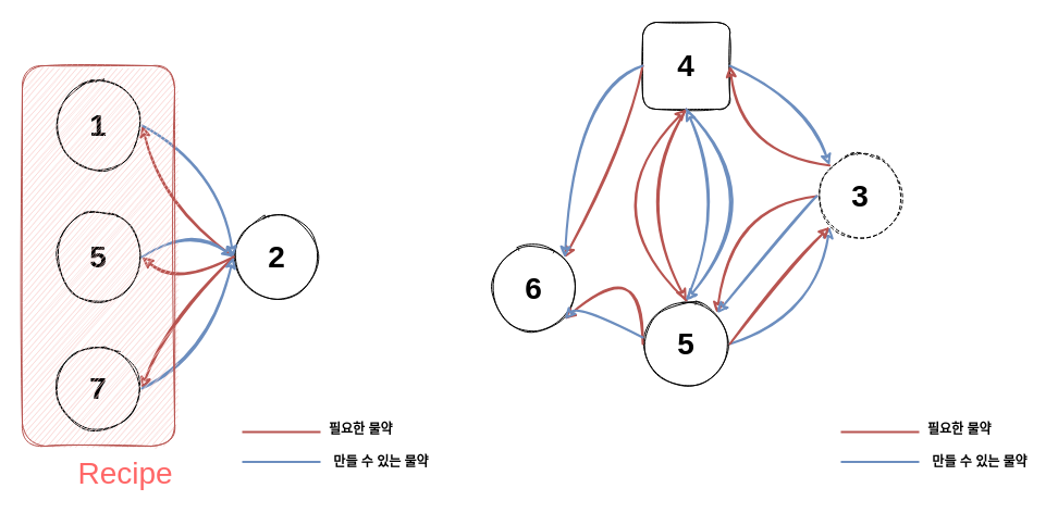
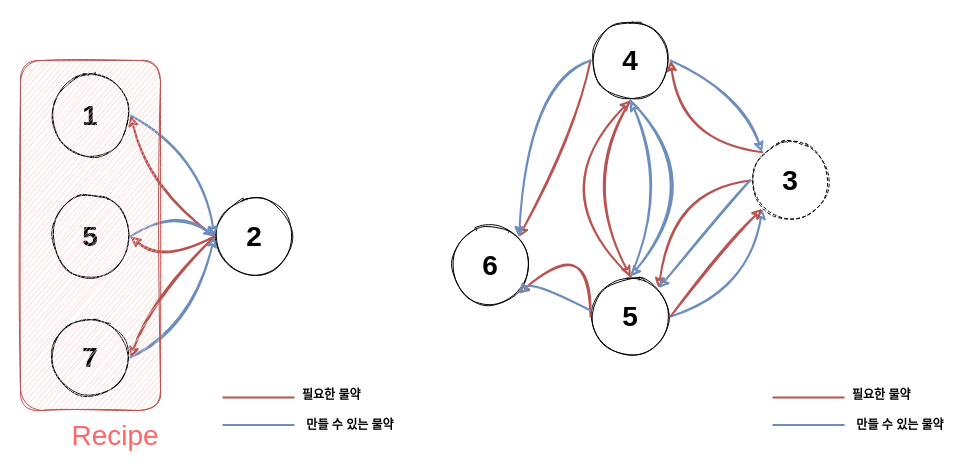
  <mxCell id="0" />
  <mxCell id="1" parent="0" />
  <mxCell id="2" value="1" style="ellipse;whiteSpace=wrap;html=1;aspect=fixed;fontSize=28;fontStyle=1;fillColor=default;sketch=1;" parent="1" vertex="1"><mxGeometry x="50" y="75" width="80" height="80" as="geometry" /></mxCell>
  <mxCell id="3" value="5" style="ellipse;whiteSpace=wrap;html=1;aspect=fixed;fontSize=28;fontStyle=1;fillColor=default;sketch=1;" parent="1" vertex="1"><mxGeometry x="50" y="196" width="80" height="80" as="geometry" /></mxCell>
  <mxCell id="4" value="7" style="ellipse;whiteSpace=wrap;html=1;aspect=fixed;fontSize=28;fontStyle=1;fillColor=default;sketch=1;" parent="1" vertex="1"><mxGeometry x="50" y="317" width="80" height="80" as="geometry" /></mxCell>
  <mxCell id="5" value="2" style="ellipse;whiteSpace=wrap;html=1;aspect=fixed;fontSize=28;fontStyle=1;fillColor=default;sketch=1;" parent="1" vertex="1"><mxGeometry x="214" y="196" width="80" height="80" as="geometry" /></mxCell>
  <mxCell id="6" value="" style="endArrow=classic;html=1;fontSize=28;exitX=0;exitY=0.5;exitDx=0;exitDy=0;entryX=1;entryY=0.5;entryDx=0;entryDy=0;strokeWidth=2;fillColor=#f8cecc;strokeColor=#b85450;sketch=1;curved=1;" parent="1" source="5" target="2" edge="1"><mxGeometry width="50" height="50" relative="1" as="geometry"><mxPoint x="374" y="246" as="sourcePoint" /><mxPoint x="424" y="196" as="targetPoint" /><Array as="points"><mxPoint x="150" y="190" /></Array></mxGeometry></mxCell>
  <mxCell id="7" value="" style="endArrow=classic;html=1;fontSize=28;entryX=1;entryY=0.5;entryDx=0;entryDy=0;strokeWidth=2;fillColor=#f8cecc;strokeColor=#b85450;curved=1;sketch=1;" parent="1" target="3" edge="1"><mxGeometry width="50" height="50" relative="1" as="geometry"><mxPoint x="214" y="236" as="sourcePoint" /><mxPoint x="254.004" y="-13.996" as="targetPoint" /><Array as="points"><mxPoint x="164" y="264" /></Array></mxGeometry></mxCell>
  <mxCell id="8" value="" style="endArrow=classic;html=1;fontSize=28;strokeWidth=2;fillColor=#f8cecc;strokeColor=#b85450;exitX=0;exitY=0.5;exitDx=0;exitDy=0;sketch=1;entryX=1;entryY=0.5;entryDx=0;entryDy=0;curved=1;" parent="1" source="5" target="4" edge="1"><mxGeometry width="50" height="50" relative="1" as="geometry"><mxPoint x="238" y="436" as="sourcePoint" /><mxPoint x="180" y="370" as="targetPoint" /><Array as="points"><mxPoint x="150" y="300" /></Array></mxGeometry></mxCell>
  <mxCell id="9" value="" style="endArrow=classic;html=1;fontSize=28;strokeWidth=2;fillColor=#dae8fc;strokeColor=#6c8ebf;exitX=1;exitY=0.5;exitDx=0;exitDy=0;entryX=0;entryY=0.5;entryDx=0;entryDy=0;sketch=1;curved=1;" parent="1" source="2" target="5" edge="1"><mxGeometry width="50" height="50" relative="1" as="geometry"><mxPoint x="374" y="246" as="sourcePoint" /><mxPoint x="424" y="196" as="targetPoint" /><Array as="points"><mxPoint x="200" y="150" /></Array></mxGeometry></mxCell>
  <mxCell id="10" value="" style="endArrow=classic;html=1;fontSize=28;strokeWidth=2;fillColor=#dae8fc;strokeColor=#6c8ebf;exitX=1;exitY=0.5;exitDx=0;exitDy=0;curved=1;sketch=1;" parent="1" source="3" edge="1"><mxGeometry width="50" height="50" relative="1" as="geometry"><mxPoint x="140" y="100" as="sourcePoint" /><mxPoint x="214" y="236" as="targetPoint" /><Array as="points"><mxPoint x="174" y="206" /></Array></mxGeometry></mxCell>
  <mxCell id="11" value="" style="endArrow=classic;html=1;fontSize=28;strokeWidth=2;fillColor=#dae8fc;strokeColor=#6c8ebf;exitX=1;exitY=0.5;exitDx=0;exitDy=0;entryX=0;entryY=0.5;entryDx=0;entryDy=0;sketch=1;curved=1;" parent="1" source="4" target="5" edge="1"><mxGeometry width="50" height="50" relative="1" as="geometry"><mxPoint x="140" y="100" as="sourcePoint" /><mxPoint x="224" y="246" as="targetPoint" /><Array as="points"><mxPoint x="190" y="330" /></Array></mxGeometry></mxCell>
- <mxCell id="12" value="4" style="whiteSpace=wrap;html=1;aspect=fixed;fontSize=28;fontStyle=1;fillColor=default;sketch=1;rounded=1;" parent="1" vertex="1"><mxGeometry x="590" y="20" width="80" height="80" as="geometry" /></mxCell>
+ <mxCell id="12" value="4" style="ellipse;whiteSpace=wrap;html=1;aspect=fixed;fontSize=28;fontStyle=1;fillColor=default;sketch=1;" parent="1" vertex="1"><mxGeometry x="590" y="20" width="80" height="80" as="geometry" /></mxCell>
  <mxCell id="13" value="5" style="ellipse;whiteSpace=wrap;html=1;aspect=fixed;fontSize=28;fontStyle=1;fillColor=default;sketch=1;" parent="1" vertex="1"><mxGeometry x="590" y="276" width="80" height="80" as="geometry" /></mxCell>
  <mxCell id="14" value="3" style="ellipse;whiteSpace=wrap;html=1;aspect=fixed;fontSize=28;fontStyle=1;fillColor=default;sketch=1;dashed=1;" parent="1" vertex="1"><mxGeometry x="750" y="140" width="80" height="80" as="geometry" /></mxCell>
  <mxCell id="15" value="6" style="ellipse;whiteSpace=wrap;html=1;aspect=fixed;fontSize=28;fontStyle=1;fillColor=default;sketch=1;" parent="1" vertex="1"><mxGeometry x="450" y="225" width="80" height="80" as="geometry" /></mxCell>
  <mxCell id="16" value="" style="endArrow=classic;html=1;fontSize=28;entryX=1;entryY=0;entryDx=0;entryDy=0;strokeWidth=2;fillColor=#f8cecc;strokeColor=#b85450;exitX=0;exitY=0.5;exitDx=0;exitDy=0;sketch=1;curved=1;" parent="1" source="14" target="13" edge="1"><mxGeometry width="50" height="50" relative="1" as="geometry"><mxPoint x="750" y="240" as="sourcePoint" /><mxPoint x="650" y="370" as="targetPoint" /><Array as="points"><mxPoint x="670" y="190" /></Array></mxGeometry></mxCell>
  <mxCell id="17" value="" style="endArrow=classic;html=1;sketch=1;fontSize=28;strokeWidth=2;curved=1;fillColor=#f8cecc;strokeColor=#b85450;exitX=0;exitY=0;exitDx=0;exitDy=0;entryX=1;entryY=0.5;entryDx=0;entryDy=0;" parent="1" source="14" target="12" edge="1"><mxGeometry width="50" height="50" relative="1" as="geometry"><mxPoint x="470" y="330" as="sourcePoint" /><mxPoint x="520" y="280" as="targetPoint" /><Array as="points"><mxPoint x="680" y="140" /></Array></mxGeometry></mxCell>
  <mxCell id="18" value="" style="endArrow=classic;html=1;sketch=1;fontSize=28;strokeWidth=2;curved=1;fillColor=#dae8fc;strokeColor=#6c8ebf;exitX=1;exitY=0.5;exitDx=0;exitDy=0;entryX=0;entryY=0;entryDx=0;entryDy=0;" parent="1" source="12" target="14" edge="1"><mxGeometry width="50" height="50" relative="1" as="geometry"><mxPoint x="470" y="330" as="sourcePoint" /><mxPoint x="520" y="280" as="targetPoint" /><Array as="points"><mxPoint x="740" y="90" /></Array></mxGeometry></mxCell>
  <mxCell id="19" value="" style="endArrow=classic;html=1;sketch=1;fontSize=28;strokeWidth=2;curved=1;fillColor=#dae8fc;strokeColor=#6c8ebf;exitX=1;exitY=0.5;exitDx=0;exitDy=0;entryX=0;entryY=1;entryDx=0;entryDy=0;" parent="1" source="13" target="14" edge="1"><mxGeometry width="50" height="50" relative="1" as="geometry"><mxPoint x="470" y="330" as="sourcePoint" /><mxPoint x="810" y="260" as="targetPoint" /><Array as="points"><mxPoint x="750" y="290" /></Array></mxGeometry></mxCell>
  <mxCell id="20" value="" style="endArrow=classic;html=1;sketch=1;fontSize=28;strokeWidth=2;curved=1;exitX=0;exitY=0.5;exitDx=0;exitDy=0;entryX=1;entryY=0;entryDx=0;entryDy=0;fillColor=#f8cecc;strokeColor=#b85450;" parent="1" source="12" target="15" edge="1"><mxGeometry width="50" height="50" relative="1" as="geometry"><mxPoint x="470" y="330" as="sourcePoint" /><mxPoint x="520" y="280" as="targetPoint" /><Array as="points"><mxPoint x="580" y="120" /></Array></mxGeometry></mxCell>
  <mxCell id="21" value="" style="endArrow=classic;html=1;sketch=1;fontSize=28;strokeWidth=2;curved=1;exitX=0.5;exitY=1;exitDx=0;exitDy=0;entryX=0.5;entryY=0;entryDx=0;entryDy=0;fillColor=#f8cecc;strokeColor=#b85450;" parent="1" source="12" target="13" edge="1"><mxGeometry width="50" height="50" relative="1" as="geometry"><mxPoint x="600" y="70" as="sourcePoint" /><mxPoint x="540" y="190" as="targetPoint" /><Array as="points"><mxPoint x="580" y="180" /></Array></mxGeometry></mxCell>
  <mxCell id="22" value="" style="endArrow=classic;html=1;sketch=1;fontSize=28;strokeWidth=2;curved=1;exitX=1;exitY=0.5;exitDx=0;exitDy=0;entryX=0;entryY=1;entryDx=0;entryDy=0;fillColor=#f8cecc;strokeColor=#b85450;" parent="1" source="13" target="14" edge="1"><mxGeometry width="50" height="50" relative="1" as="geometry"><mxPoint x="470" y="330" as="sourcePoint" /><mxPoint x="520" y="280" as="targetPoint" /><Array as="points"><mxPoint x="720" y="250" /></Array></mxGeometry></mxCell>
  <mxCell id="23" value="" style="endArrow=classic;html=1;sketch=1;fontSize=28;strokeWidth=2;curved=1;entryX=1;entryY=0;entryDx=0;entryDy=0;fillColor=#dae8fc;strokeColor=#6c8ebf;exitX=0;exitY=0.5;exitDx=0;exitDy=0;" parent="1" source="14" target="13" edge="1"><mxGeometry width="50" height="50" relative="1" as="geometry"><mxPoint x="750" y="180" as="sourcePoint" /><mxPoint x="520" y="280" as="targetPoint" /><Array as="points" /></mxGeometry></mxCell>
  <mxCell id="24" value="" style="endArrow=classic;html=1;sketch=1;fontSize=28;strokeWidth=2;curved=1;exitX=0.5;exitY=0;exitDx=0;exitDy=0;entryX=0.5;entryY=1;entryDx=0;entryDy=0;fillColor=#dae8fc;strokeColor=#6c8ebf;" parent="1" source="13" target="12" edge="1"><mxGeometry width="50" height="50" relative="1" as="geometry"><mxPoint x="470" y="330" as="sourcePoint" /><mxPoint x="590" y="200" as="targetPoint" /><Array as="points"><mxPoint x="670" y="190" /></Array></mxGeometry></mxCell>
  <mxCell id="25" value="" style="endArrow=classic;html=1;sketch=1;fontSize=28;strokeWidth=2;curved=1;exitX=0;exitY=0.5;exitDx=0;exitDy=0;entryX=1;entryY=1;entryDx=0;entryDy=0;fillColor=#f8cecc;strokeColor=#b85450;" parent="1" source="13" target="15" edge="1"><mxGeometry width="50" height="50" relative="1" as="geometry"><mxPoint x="470" y="330" as="sourcePoint" /><mxPoint x="520" y="280" as="targetPoint" /><Array as="points"><mxPoint x="590" y="230" /></Array></mxGeometry></mxCell>
  <mxCell id="26" value="" style="endArrow=classic;html=1;sketch=1;fontSize=28;strokeWidth=2;curved=1;entryX=1;entryY=1;entryDx=0;entryDy=0;fillColor=#dae8fc;strokeColor=#6c8ebf;" parent="1" target="15" edge="1"><mxGeometry width="50" height="50" relative="1" as="geometry"><mxPoint x="590" y="310" as="sourcePoint" /><mxPoint x="520" y="280" as="targetPoint" /><Array as="points"><mxPoint x="530" y="280" /></Array></mxGeometry></mxCell>
  <mxCell id="27" value="" style="endArrow=classic;html=1;sketch=1;fontSize=28;strokeWidth=2;curved=1;exitX=0;exitY=0.5;exitDx=0;exitDy=0;entryX=1;entryY=0;entryDx=0;entryDy=0;fillColor=#dae8fc;strokeColor=#6c8ebf;" parent="1" source="12" target="15" edge="1"><mxGeometry width="50" height="50" relative="1" as="geometry"><mxPoint x="470" y="330" as="sourcePoint" /><mxPoint x="520" y="280" as="targetPoint" /><Array as="points"><mxPoint x="530" y="80" /></Array></mxGeometry></mxCell>
  <mxCell id="28" value="" style="endArrow=classic;html=1;sketch=1;fontSize=28;strokeWidth=2;curved=1;exitX=0.5;exitY=0;exitDx=0;exitDy=0;entryX=0.5;entryY=1;entryDx=0;entryDy=0;fillColor=#f8cecc;strokeColor=#b85450;" parent="1" source="13" target="12" edge="1"><mxGeometry width="50" height="50" relative="1" as="geometry"><mxPoint x="470" y="330" as="sourcePoint" /><mxPoint x="520" y="280" as="targetPoint" /><Array as="points"><mxPoint x="540" y="190" /></Array></mxGeometry></mxCell>
  <mxCell id="29" value="" style="endArrow=classic;html=1;sketch=1;fontSize=28;strokeWidth=2;curved=1;exitX=0.5;exitY=1;exitDx=0;exitDy=0;entryX=0.5;entryY=0;entryDx=0;entryDy=0;fillColor=#dae8fc;strokeColor=#6c8ebf;" parent="1" source="12" target="13" edge="1"><mxGeometry width="50" height="50" relative="1" as="geometry"><mxPoint x="470" y="330" as="sourcePoint" /><mxPoint x="520" y="280" as="targetPoint" /><Array as="points"><mxPoint x="710" y="180" /></Array></mxGeometry></mxCell>
  <mxCell id="30" value="" style="rounded=1;whiteSpace=wrap;html=1;sketch=1;fontSize=28;fillColor=#f8cecc;strokeColor=#b85450;" parent="1" vertex="1"><mxGeometry x="20" y="60" width="140" height="350" as="geometry" /></mxCell>
  <mxCell id="31" value="Recipe" style="text;html=1;strokeColor=none;fillColor=none;align=center;verticalAlign=middle;whiteSpace=wrap;rounded=0;sketch=1;fontSize=28;fontColor=#FF6666;" parent="1" vertex="1"><mxGeometry x="85" y="420" width="60" height="30" as="geometry" /></mxCell>
  <mxCell id="32" value="" style="endArrow=none;html=1;rounded=0;fillColor=#f8cecc;strokeColor=#b85450;strokeWidth=2;" edge="1" parent="1"><mxGeometry width="50" height="50" relative="1" as="geometry"><mxPoint x="222" y="397" as="sourcePoint" /><mxPoint x="294" y="397" as="targetPoint" /></mxGeometry></mxCell>
  <mxCell id="33" value="" style="endArrow=none;html=1;rounded=0;fillColor=#dae8fc;strokeColor=#6c8ebf;strokeWidth=2;" edge="1" parent="1"><mxGeometry width="50" height="50" relative="1" as="geometry"><mxPoint x="222" y="424.5" as="sourcePoint" /><mxPoint x="294" y="424.5" as="targetPoint" /></mxGeometry></mxCell>
  <mxCell id="34" value="필요한 물약" style="text;html=1;strokeColor=none;fillColor=none;align=left;verticalAlign=middle;whiteSpace=wrap;rounded=0;fontStyle=1;fontFamily=Helvetica;" vertex="1" parent="1"><mxGeometry x="300" y="380" width="100" height="30" as="geometry" /></mxCell>
  <mxCell id="35" value="만들 수 있는 물약" style="text;html=1;strokeColor=none;fillColor=none;align=center;verticalAlign=middle;whiteSpace=wrap;rounded=0;fontStyle=1;fontFamily=Helvetica;" vertex="1" parent="1"><mxGeometry x="300" y="410" width="100" height="30" as="geometry" /></mxCell>
  <mxCell id="36" value="" style="endArrow=none;html=1;rounded=0;fillColor=#f8cecc;strokeColor=#b85450;strokeWidth=2;" edge="1" parent="1"><mxGeometry width="50" height="50" relative="1" as="geometry"><mxPoint x="772" y="397" as="sourcePoint" /><mxPoint x="844" y="397" as="targetPoint" /></mxGeometry></mxCell>
  <mxCell id="37" value="" style="endArrow=none;html=1;rounded=0;fillColor=#dae8fc;strokeColor=#6c8ebf;strokeWidth=2;" edge="1" parent="1"><mxGeometry width="50" height="50" relative="1" as="geometry"><mxPoint x="772" y="424.5" as="sourcePoint" /><mxPoint x="844" y="424.5" as="targetPoint" /></mxGeometry></mxCell>
  <mxCell id="38" value="필요한 물약" style="text;html=1;strokeColor=none;fillColor=none;align=left;verticalAlign=middle;whiteSpace=wrap;rounded=0;fontStyle=1;fontFamily=Helvetica;" vertex="1" parent="1"><mxGeometry x="850" y="380" width="100" height="30" as="geometry" /></mxCell>
  <mxCell id="39" value="만들 수 있는 물약" style="text;html=1;strokeColor=none;fillColor=none;align=center;verticalAlign=middle;whiteSpace=wrap;rounded=0;fontStyle=1;fontFamily=Helvetica;" vertex="1" parent="1"><mxGeometry x="850" y="410" width="100" height="30" as="geometry" /></mxCell>
